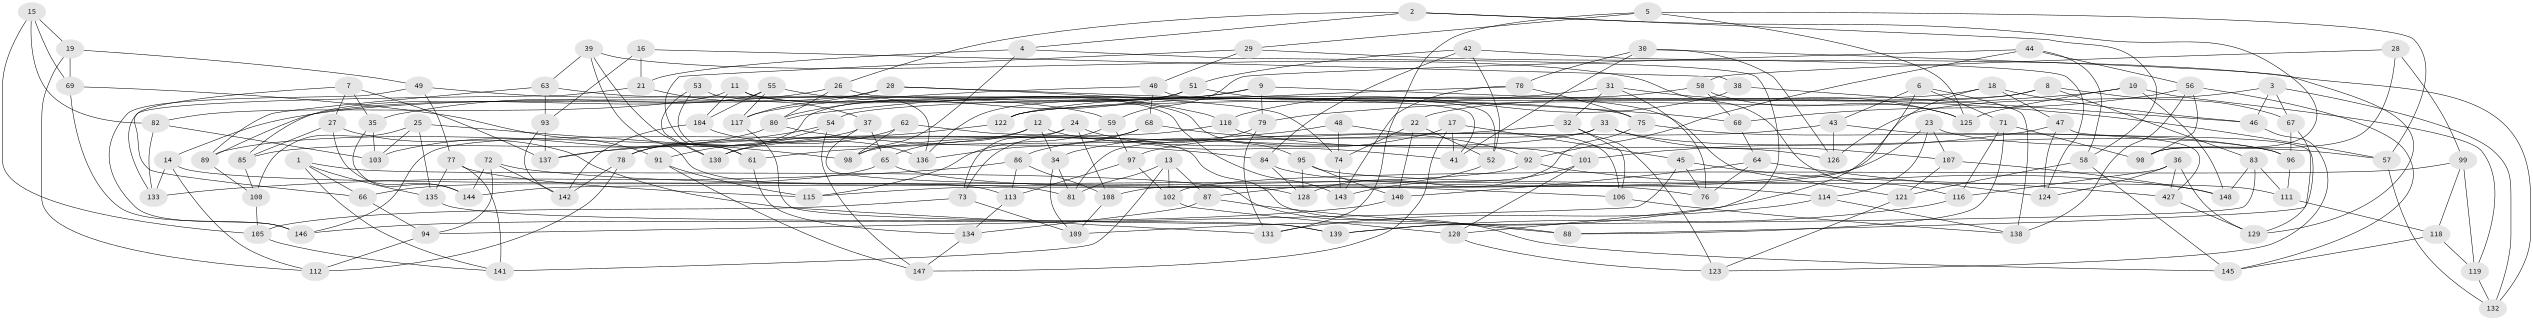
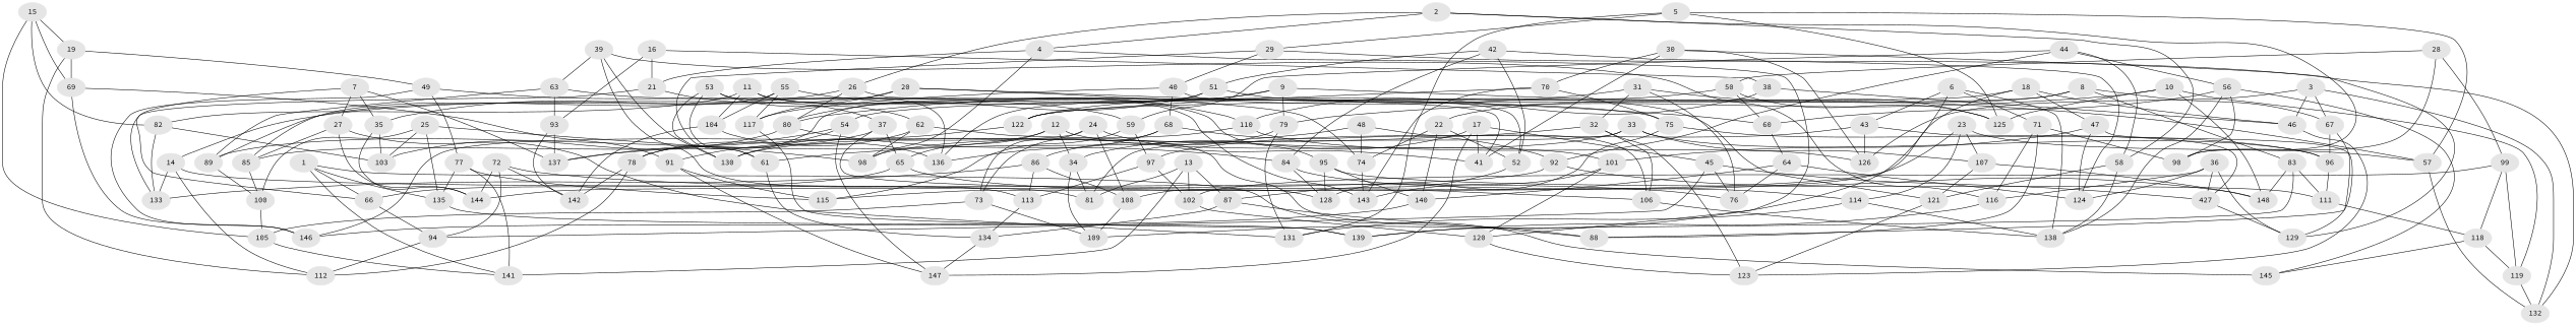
  graph {
    fontname="Source Code Pro"
    node [color=gray90 fontname="Source Code Pro" style=filled]
    edge [fontname="Source Code Pro"]
    1
    66
    135
    141
    145
    94
    139
    2
    4
    26
    58
    90
    21
    98
    120
    35
    41
    80
    121
    3
    46
    67
    126
    132
    123
    96
    88
    133
    37
    5
    29
    57
    125
    131
    40
    61
    6
    43
    71
    109
    138
    n42 [label=427]
    97
    116
    7
    27
    137
    85
    144
    103
    8
    22
    83
    122
    74
    52
    140
    148
    111
    130
    9
    14
    79
    136
    81
    112
    86
    10
    119
    11
    82
    95
    104
    143
    128
    142
    12
    34
    65
    89
    101
    106
    100
    13
    87
    102
    134
    15
    19
    69
    105
    49
    146
    91
    16
    38
    93
    28
    50
    99
    110
    17
    45
    147
    76
    18
    47
    54
    108
    129
    124
    59
    77
    20
    60
    117
    64
    23
    107
    114
    115
    24
    73
    25
    84
    118
    68
    30
    70
    75
    31
    32
    33
    36
    39
    63
    113
    92
    42
    51
    78
    44
    56
    48
    53
    62
    55
    72
    1 -- 66
    1 -- 135
    1 -- 141
    1 -- 145
    66 -- 94
    135 -- 139
    94 -- 112
    2 -- 4
    2 -- 26
    2 -- 58
    2 -- 90
    4 -- 21
    4 -- 98
    4 -- 120
    26 -- 35
    26 -- 41
    26 -- 80
-   58 -- 145
+   58 -- 138
    58 -- 121
    21 -- 133
    21 -- 37
    120 -- 123
    35 -- 144
    35 -- 103
    80 -- 103
    80 -- 84
    121 -- 123
    3 -- 46
    3 -- 67
    3 -- 126
    3 -- 132
    46 -- 123
    67 -- 96
    67 -- 88
    96 -- 111
    37 -- 85
    37 -- 128
    37 -- 65
    5 -- 29
    5 -- 57
    5 -- 125
    5 -- 131
    29 -- 132
    29 -- 40
    29 -- 61
    57 -- 132
    40 -- 52
    40 -- 117
    40 -- 68
    61 -- 134
    6 -- 43
    6 -- 71
    6 -- 109
    6 -- 138
    43 -- 126
    43 -- n42
    43 -- 97
    71 -- 90
    71 -- 88
    71 -- 116
    n42 -- 129
    97 -- 102
    97 -- 113
    116 -- 139
    7 -- 66
    7 -- 35
    7 -- 27
    7 -- 137
    27 -- 131
    27 -- 85
    27 -- 144
    85 -- 100
    8 -- 67
    8 -- 22
    8 -- 83
    8 -- 122
    22 -- 74
    22 -- 52
    22 -- 140
    83 -- 139
    83 -- 148
    83 -- 111
    122 -- 130
    74 -- 143
    52 -- 87
    140 -- 146
    111 -- 118
    9 -- 57
    9 -- 14
    9 -- 79
    9 -- 136
    14 -- 133
    14 -- 81
    14 -- 112
    79 -- 131
    79 -- 86
    86 -- 133
    86 -- 108
    86 -- 113
    10 -- 125
    10 -- 148
    10 -- 79
    10 -- 119
    119 -- 132
    11 -- 82
    11 -- 95
    11 -- 104
    11 -- 143
    82 -- 133
    82 -- 103
    95 -- 140
    95 -- 111
    95 -- 128
    104 -- 136
    104 -- 142
    12 -- 34
    12 -- 65
    12 -- 89
    12 -- 101
    34 -- 109
    34 -- 81
    65 -- 66
    65 -- 106
    89 -- 100
    101 -- 120
    101 -- 143
    106 -- 138
    100 -- 105
    13 -- 141
    13 -- 81
    13 -- 87
    13 -- 102
    87 -- 88
    87 -- 134
    102 -- 120
    134 -- 147
    15 -- 82
    15 -- 19
    15 -- 69
    15 -- 105
    19 -- 112
    19 -- 69
    19 -- 49
    69 -- 146
    69 -- 91
    105 -- 141
    49 -- 146
    49 -- 59
    49 -- 77
    91 -- 147
    91 -- 115
    16 -- 21
    16 -- 38
    16 -- 93
    38 -- 46
    38 -- 110
    93 -- 137
    93 -- 142
    28 -- 90
    28 -- 50
    28 -- 99
    50 -- 125
    50 -- 122
    50 -- 60
    99 -- 119
    99 -- 102
    99 -- 118
    110 -- 126
    110 -- 130
    17 -- 41
    17 -- 34
    17 -- 45
    17 -- 147
    45 -- 94
    45 -- n42
    45 -- 76
    18 -- 46
    18 -- 47
    18 -- 54
    18 -- 108
    47 -- 101
    47 -- 129
    47 -- 124
    54 -- 137
    54 -- 91
    54 -- 147
    108 -- 109
    59 -- 97
    59 -- 115
    77 -- 135
    77 -- 141
    77 -- 115
    20 -- 74
    20 -- 89
    20 -- 60
    20 -- 117
    60 -- 64
    117 -- 139
    64 -- 140
    64 -- 76
    64 -- 124
    23 -- 57
    23 -- 107
    23 -- 114
    23 -- 115
    107 -- 121
    107 -- 148
    114 -- 131
    114 -- 138
    24 -- 41
    24 -- 146
    24 -- 108
    24 -- 73
    73 -- 109
    73 -- 105
    25 -- 135
    25 -- 98
    25 -- 103
    25 -- 100
    84 -- 128
    84 -- 114
    118 -- 145
    118 -- 119
    68 -- 136
    68 -- 73
    68 -- 92
    30 -- 41
    30 -- 126
    30 -- 129
    30 -- 70
    70 -- 122
    70 -- 143
    70 -- 75
    75 -- 96
    75 -- 128
    31 -- 80
    31 -- 125
    31 -- 76
    31 -- 32
    32 -- 123
    32 -- 137
    32 -- 106
    33 -- 98
    33 -- 96
    33 -- 81
    33 -- 107
    36 -- n42
    36 -- 116
    36 -- 129
    36 -- 124
    39 -- 116
    39 -- 130
    39 -- 63
    39 -- 113
    63 -- 89
    63 -- 93
    63 -- 75
    113 -- 134
    92 -- 144
    92 -- 148
    42 -- 52
    42 -- 124
    42 -- 84
    42 -- 51
    51 -- 80
    51 -- 121
    51 -- 78
    78 -- 112
    78 -- 142
    44 -- 58
    44 -- 59
    44 -- 92
    44 -- 56
    56 -- 145
    56 -- 90
    56 -- 138
    56 -- 60
    48 -- 61
    48 -- 74
    48 -- 106
    53 -- 61
    53 -- 130
    53 -- 136
+   53 -- 62
    62 -- 98
    62 -- 88
    62 -- 78
    55 -- 85
    55 -- 104
    55 -- 110
    55 -- 117
    72 -- 94
    72 -- 144
    72 -- 142
    72 -- 76
  }
